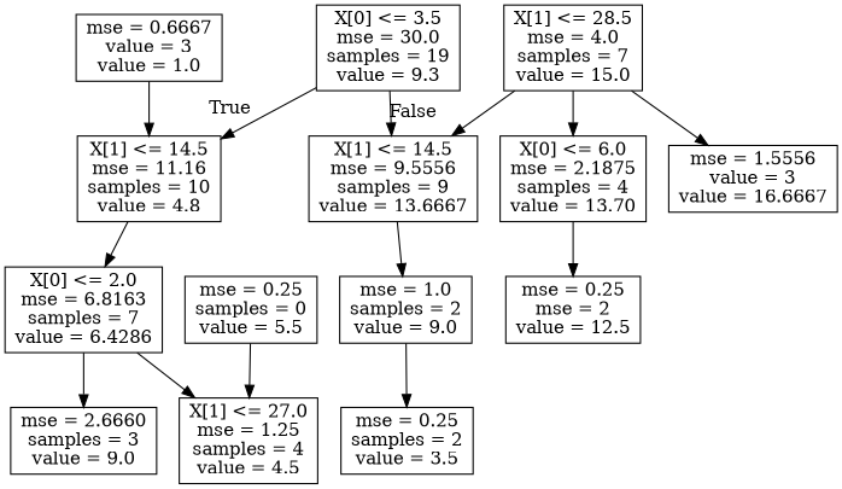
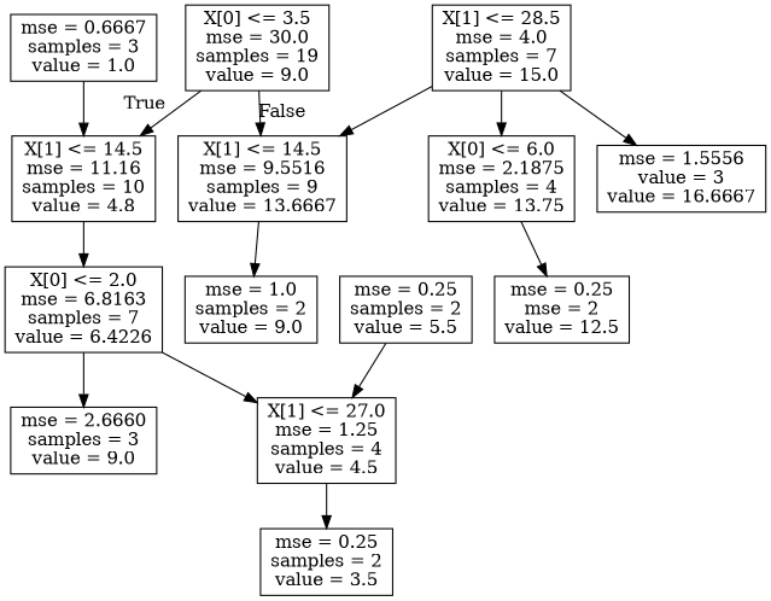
  digraph {
    node [shape=box]
-   n1 [label="X[0] <= 3.5\nmse = 30.0\nsamples = 19\nvalue = 9.3"]
+   n1 [label="X[0] <= 3.5\nmse = 30.0\nsamples = 19\nvalue = 9.0"]
    n2 [label="X[1] <= 14.5\nmse = 11.16\nsamples = 10\nvalue = 4.8"]
-   n3 [label="X[1] <= 14.5\nmse = 9.5556\nsamples = 9\nvalue = 13.6667"]
-   n4 [label="X[0] <= 2.0\nmse = 6.8163\nsamples = 7\nvalue = 6.4286"]
+   n3 [label="X[1] <= 14.5\nmse = 9.5516\nsamples = 9\nvalue = 13.6667"]
+   n4 [label="X[0] <= 2.0\nmse = 6.8163\nsamples = 7\nvalue = 6.4226"]
    n5 [label="mse = 1.0\nsamples = 2\nvalue = 9.0"]
-   n6 [label="mse = 0.6667\nvalue = 3\nvalue = 1.0"]
+   n6 [label="mse = 0.6667\nsamples = 3\nvalue = 1.0"]
    n7 [label="X[1] <= 27.0\nmse = 1.25\nsamples = 4\nvalue = 4.5"]
    n8 [label="mse = 2.6660\nsamples = 3\nvalue = 9.0"]
    n9 [label="mse = 0.25\nsamples = 2\nvalue = 3.5"]
-   n10 [label="mse = 0.25\nsamples = 0\nvalue = 5.5"]
+   n10 [label="mse = 0.25\nsamples = 2\nvalue = 5.5"]
    n11 [label="X[1] <= 28.5\nmse = 4.0\nsamples = 7\nvalue = 15.0"]
-   n12 [label="X[0] <= 6.0\nmse = 2.1875\nsamples = 4\nvalue = 13.70"]
+   n12 [label="X[0] <= 6.0\nmse = 2.1875\nsamples = 4\nvalue = 13.75"]
    n13 [label="mse = 1.5556\nvalue = 3\nvalue = 16.6667"]
    n14 [label="mse = 0.25\nmse = 2\nvalue = 12.5"]
    n1 -> n2 [headlabel=True labelangle=45 labeldistance=2.5]
    n1 -> n3 [headlabel=False labelangle=-45 labeldistance=2.5]
    n2 -> n4
    n3 -> n5
    n4 -> n7
    n4 -> n8
    n6 -> n2
-   n5 -> n9
+   n7 -> n9
    n10 -> n7
    n11 -> n3
    n11 -> n12
    n11 -> n13
    n12 -> n14
  }
